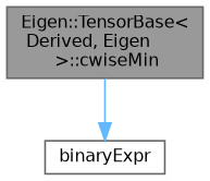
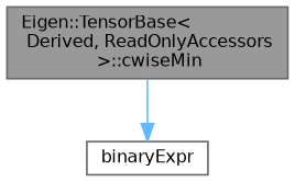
  digraph {
    rankdir=TB
    node [fontname=Helvetica fontsize=10 shape=box style=filled]
-   n1 [color=gray40 fillcolor=grey60 fontcolor=black height=0.2 label="Eigen::TensorBase\<\l Derived, Eigen\l \>::cwiseMin" width=0.4]
+   n1 [color=gray40 fillcolor=grey60 fontcolor=black height=0.2 label="Eigen::TensorBase\<\l Derived, ReadOnlyAccessors\l \>::cwiseMin" width=0.4]
    n2 [color=grey40 fillcolor=white height=0.2 label=binaryExpr width=0.4]
    n1 -> n2 [color=steelblue1 fontname=Helvetica fontsize=10 labelfontname=Helvetica labelfontsize=10 style=solid]
  }
